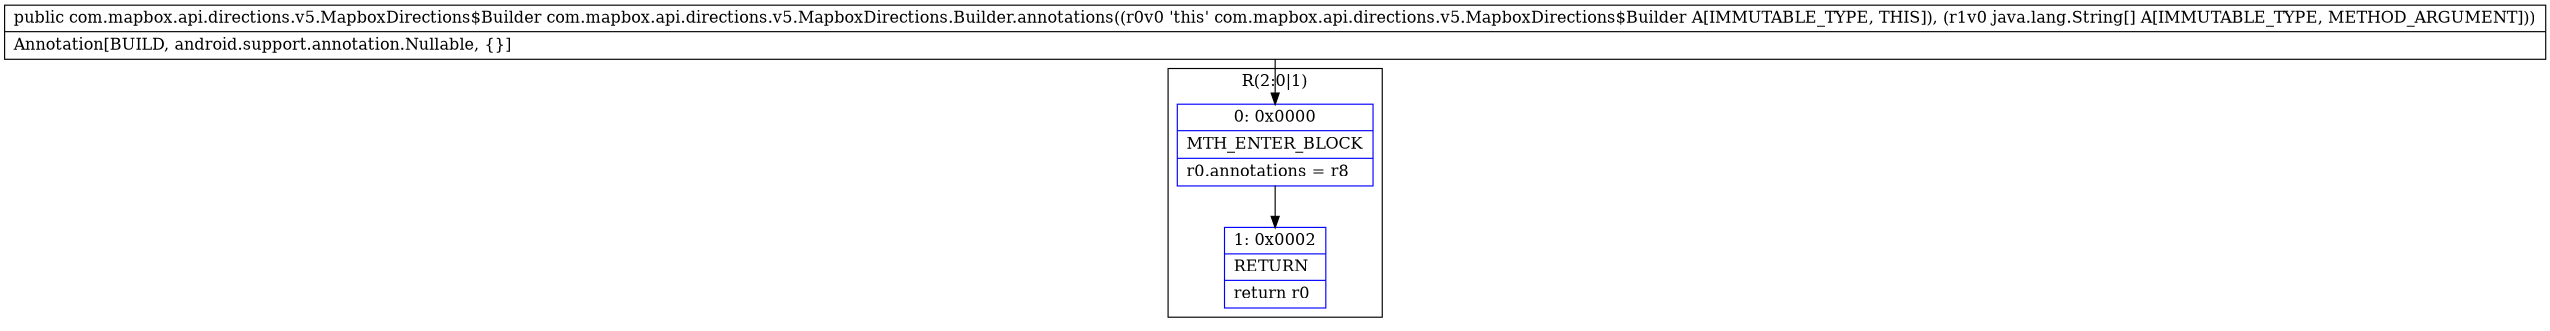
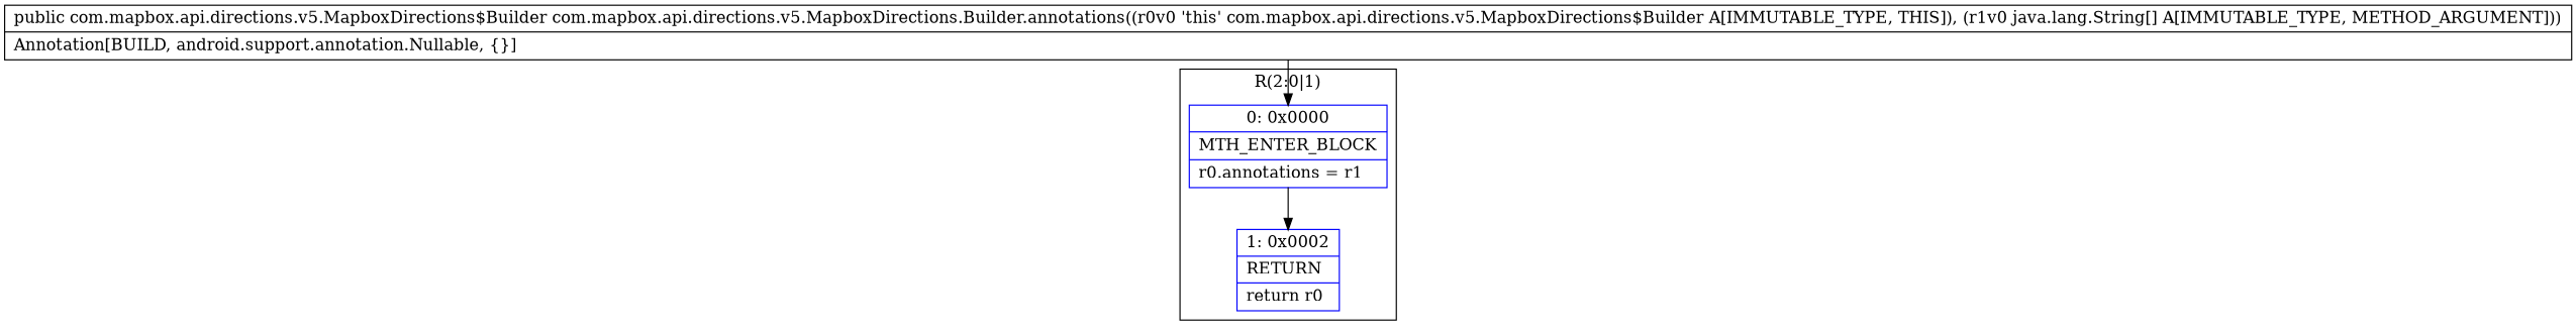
  digraph {
    fontname="DejaVu Serif"
    node [color=blue shape=record fontname="DejaVu Serif"]
    edge [fontname="DejaVu Serif"]
-   n1 [label="{0\:\ 0x0000|MTH_ENTER_BLOCK\l|r0.annotations = r8\l}"]
+   n1 [label="{0\:\ 0x0000|MTH_ENTER_BLOCK\l|r0.annotations = r1\l}"]
    n2 [label="{1\:\ 0x0002|RETURN\l|return r0\l}"]
    n3 [label="{public com.mapbox.api.directions.v5.MapboxDirections$Builder com.mapbox.api.directions.v5.MapboxDirections.Builder.annotations((r0v0 'this' com.mapbox.api.directions.v5.MapboxDirections$Builder A[IMMUTABLE_TYPE, THIS]), (r1v0 java.lang.String[] A[IMMUTABLE_TYPE, METHOD_ARGUMENT]))  | Annotation[BUILD, android.support.annotation.Nullable, \{\}]\l}" color=""]
    subgraph cluster_1 {
      label="R(2:0|1)"
      n1
      n2
    }
    n1 -> n2
    n3 -> n1
  }
